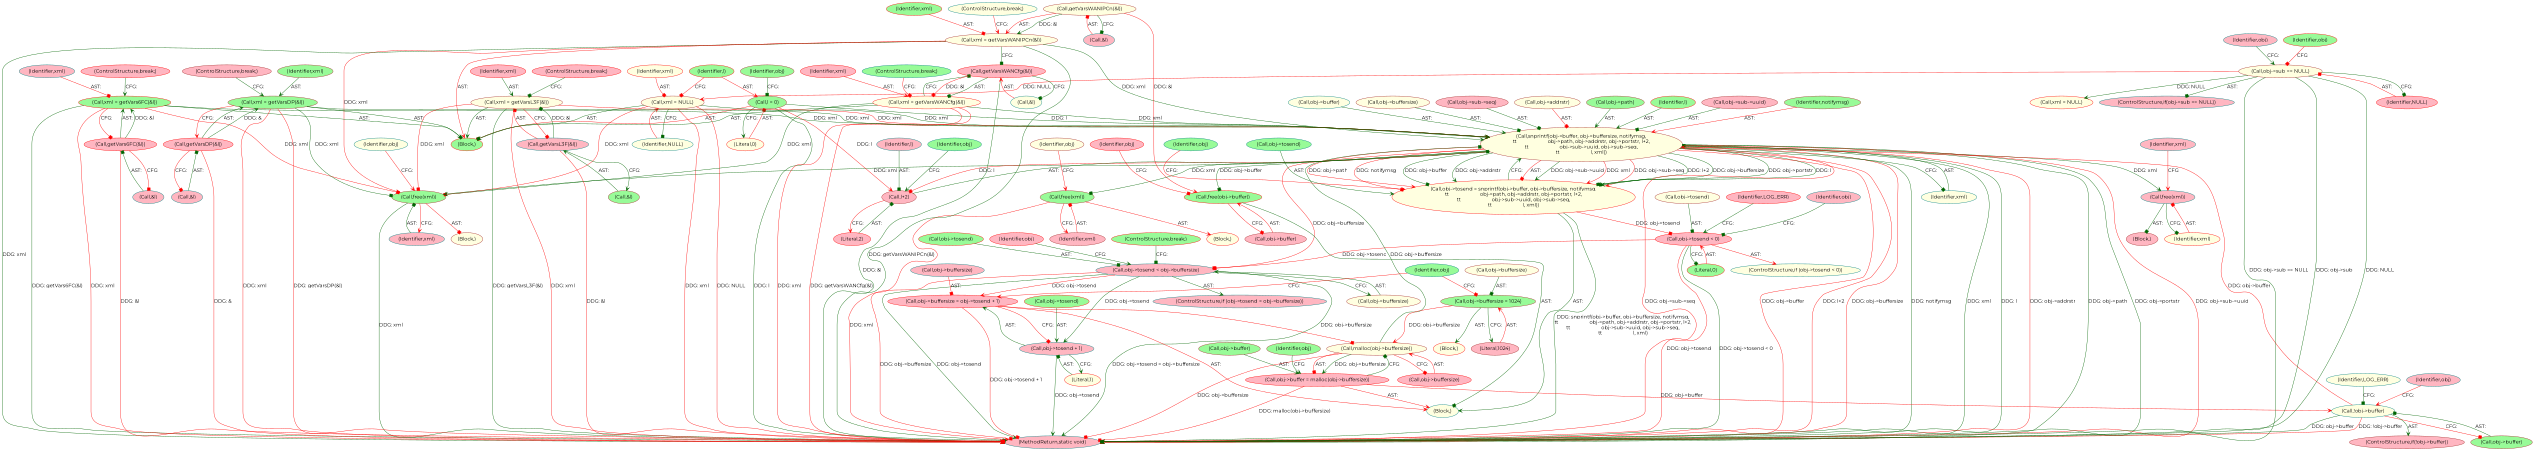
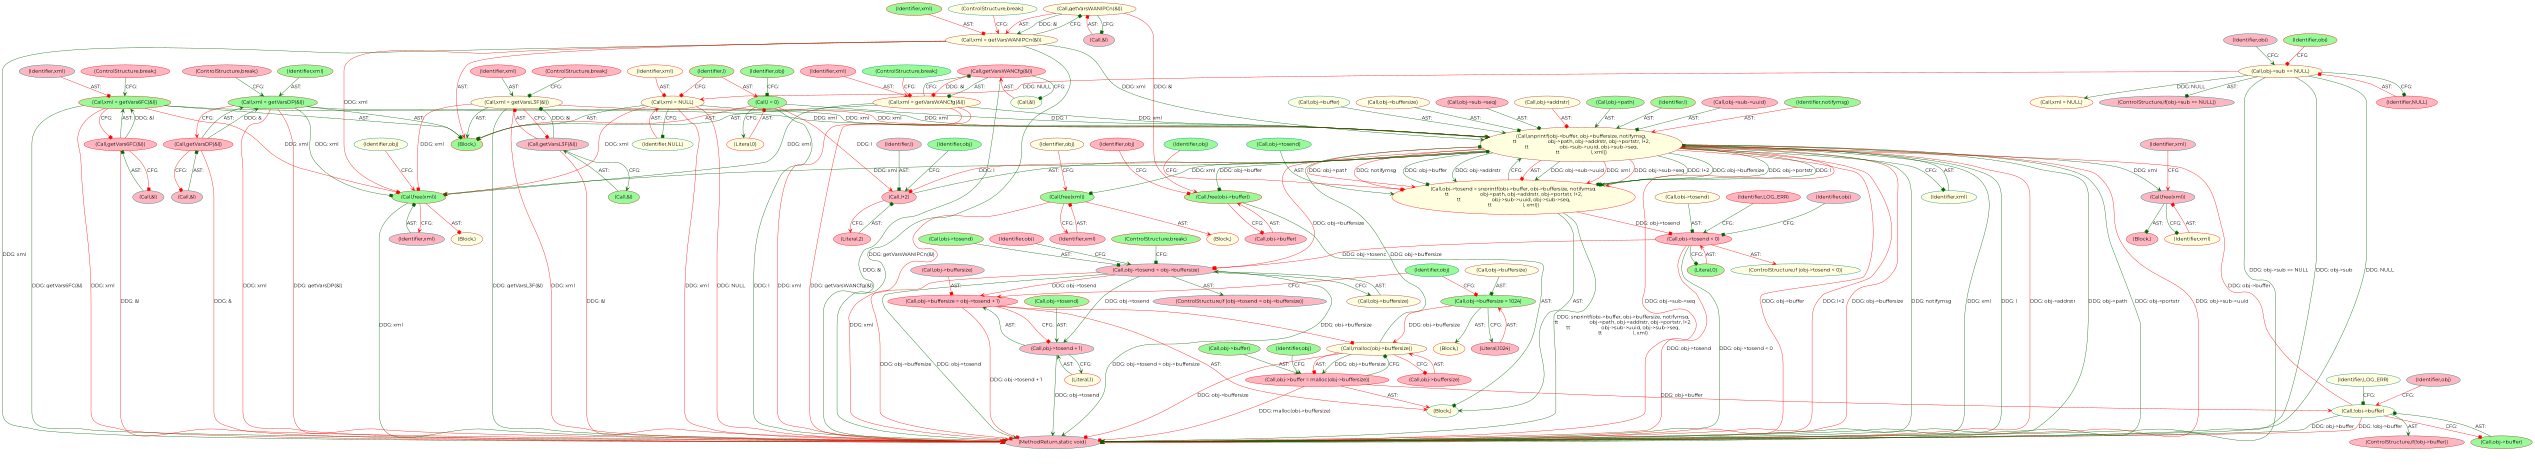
  digraph {
    fontname=Montserrat
    node [color=brown fillcolor=lightpink fontname=Montserrat style=filled]
    edge [arrowhead=vee color=darkgreen fontname=Montserrat]
    n1 [fillcolor=lightyellow label="(Call,snprintf(obj->buffer, obj->buffersize, notifymsg,\n\t\t                       obj->path, obj->addrstr, obj->portstr, l+2,\n\t\t                       obj->sub->uuid, obj->sub->seq,\n\t\t                       l, xml))"]
    n2 [color=teal label="(Call,obj->tosend < obj->buffersize)"]
    n3 [color=red fillcolor=lightyellow label="(Call,obj->tosend = snprintf(obj->buffer, obj->buffersize, notifymsg,\n\t\t                       obj->path, obj->addrstr, obj->portstr, l+2,\n\t\t                       obj->sub->uuid, obj->sub->seq,\n\t\t                       l, xml))"]
    n4 [fillcolor=palegreen label="(Call,free(xml))"]
    n5 [label="(Call,l+2)"]
    n6 [fillcolor=palegreen label="(Call,free(xml))"]
    n7 [color=red fillcolor=palegreen label="(Call,free(obj->buffer))"]
    n8 [color=teal label="(Call,free(xml))"]
    n9 [color=teal label="(MethodReturn,static void)"]
    n10 [color=teal fillcolor=lightyellow label="(Identifier,xml)"]
    n11 [color=red label="(Call,obj->buffersize = obj->tosend + 1)"]
    n12 [color=teal label="(Call,obj->tosend + 1)"]
    n13 [fillcolor=lightyellow label="(Call,obj->buffersize)"]
    n14 [color=teal label="(ControlStructure,if (obj->tosend < obj->buffersize))"]
    n15 [color=teal fillcolor=lightyellow label="(Block,)"]
    n16 [color=red label="(Call,obj->tosend < 0)"]
    n17 [color=teal label="(Identifier,xml)"]
    n18 [fillcolor=lightyellow label="(Block,)"]
    n19 [color=red label="(Literal,2)"]
    n20 [color=red fillcolor=lightyellow label="(Block,)"]
    n21 [label="(Identifier,xml)"]
    n22 [label="(Call,obj->buffer)"]
    n23 [color=red fillcolor=lightyellow label="(Identifier,xml)"]
    n24 [label="(Block,)"]
    n25 [color=teal fillcolor=lightyellow label="(Call,!obj->buffer)"]
    n26 [fillcolor=palegreen label="(Call,obj->buffer)"]
    n27 [label="(ControlStructure,if(!obj->buffer))"]
    n28 [color=red label="(Call,obj->buffer = malloc(obj->buffersize))"]
    n29 [fillcolor=lightyellow label="(Call,malloc(obj->buffersize))"]
    n30 [color=red label="(Call,obj->buffersize)"]
    n31 [color=red fillcolor=lightyellow label="(Literal,1)"]
    n32 [color=red fillcolor=palegreen label="(Literal,0)"]
    n33 [color=teal fillcolor=lightyellow label="(ControlStructure,if (obj->tosend < 0))"]
    n34 [fillcolor=palegreen label="(Call,l = 0)"]
    n35 [color=red fillcolor=lightyellow label="(Literal,0)"]
    n36 [color=red fillcolor=palegreen label="(Block,)"]
    n37 [fillcolor=lightyellow label="(Call,xml = NULL)"]
    n38 [color=teal fillcolor=lightyellow label="(Identifier,NULL)"]
    n39 [fillcolor=lightyellow label="(Call,obj->sub == NULL)"]
    n40 [color=red fillcolor=lightyellow label="(Call,xml = NULL)"]
    n41 [color=teal label="(ControlStructure,if(obj->sub == NULL))"]
    n42 [color=red label="(Identifier,NULL)"]
    n43 [fillcolor=lightyellow label="(Call,xml = getVarsWANIPCn(&l))"]
    n44 [fillcolor=lightyellow label="(Call,getVarsWANIPCn(&l))"]
    n45 [color=teal label="(Call,&l)"]
    n46 [color=red fillcolor=lightyellow label="(Call,xml = getVarsWANCfg(&l))"]
    n47 [color=red label="(Call,getVarsWANCfg(&l))"]
    n48 [color=teal fillcolor=lightyellow label="(Call,&l)"]
    n49 [color=red fillcolor=palegreen label="(Call,xml = getVars6FC(&l))"]
    n50 [color=red label="(Call,getVars6FC(&l))"]
    n51 [color=teal label="(Call,&l)"]
    n52 [fillcolor=lightyellow label="(Call,xml = getVarsL3F(&l))"]
    n53 [color=teal label="(Call,getVarsL3F(&l))"]
    n54 [fillcolor=palegreen label="(Call,&l)"]
    n55 [fillcolor=palegreen label="(Call,xml = getVarsDP(&l))"]
    n56 [color=red label="(Call,getVarsDP(&l))"]
    n57 [color=teal label="(Call,&l)"]
    n58 [fillcolor=palegreen label="(Call,obj->buffersize = 1024)"]
    n59 [label="(Literal,1024)"]
    n60 [color=red fillcolor=lightyellow label="(Block,)"]
    n61 [fillcolor=palegreen label="(Identifier,obj)"]
    n62 [fillcolor=palegreen label="(Identifier,xml)"]
    n63 [fillcolor=palegreen label="(Identifier,obj)"]
    n64 [color=teal fillcolor=palegreen label="(Call,obj->tosend)"]
    n65 [color=red label="(Identifier,xml)"]
    n66 [label="(Call,obj->sub->uuid)"]
    n67 [fillcolor=lightyellow label="(Call,obj->tosend)"]
    n68 [color=red fillcolor=palegreen label="(Identifier,xml)"]
    n69 [color=teal fillcolor=palegreen label="(Identifier,obj)"]
    n70 [color=teal label="(Identifier,obj)"]
    n71 [color=red label="(Identifier,LOG_ERR)"]
    n72 [fillcolor=palegreen label="(Identifier,notifymsg)"]
    n73 [color=red fillcolor=palegreen label="(ControlStructure,break;)"]
    n74 [color=red fillcolor=palegreen label="(Identifier,obj)"]
    n75 [color=teal fillcolor=lightyellow label="(Call,obj->buffer)"]
    n76 [color=red label="(ControlStructure,break;)"]
    n77 [fillcolor=lightyellow label="(Call,obj->buffersize)"]
    n78 [fillcolor=palegreen label="(Call,obj->buffer)"]
    n79 [color=red fillcolor=palegreen label="(Call,obj->tosend)"]
    n80 [color=red label="(Identifier,obj)"]
    n81 [label="(ControlStructure,break;)"]
    n82 [color=red label="(Identifier,obj)"]
    n83 [color=teal label="(Call,obj->buffersize)"]
    n84 [color=red fillcolor=lightyellow label="(Identifier,xml)"]
    n85 [color=teal label="(Identifier,xml)"]
    n86 [fillcolor=lightyellow label="(Identifier,obj)"]
    n87 [color=teal label="(Identifier,l)"]
    n88 [color=teal fillcolor=lightyellow label="(ControlStructure,break;)"]
    n89 [color=teal fillcolor=palegreen label="(Identifier,obj)"]
    n90 [color=teal label="(Identifier,obj)"]
    n91 [color=red fillcolor=palegreen label="(Call,obj->tosend)"]
    n92 [color=teal fillcolor=palegreen label="(Identifier,obj)"]
    n93 [color=red label="(Identifier,xml)"]
    n94 [color=teal fillcolor=lightyellow label="(Identifier,LOG_ERR)"]
    n95 [label="(Call,obj->sub->seq)"]
    n96 [color=red label="(ControlStructure,break;)"]
    n97 [fillcolor=lightyellow label="(Call,obj->addrstr)"]
    n98 [color=teal label="(Identifier,obj)"]
    n99 [color=teal fillcolor=lightyellow label="(Identifier,obj)"]
    n100 [fillcolor=palegreen label="(Call,obj->path)"]
    n101 [fillcolor=lightyellow label="(Call,obj->buffersize)"]
    n102 [color=red fillcolor=palegreen label="(Identifier,l)"]
    n103 [color=red fillcolor=palegreen label="(Identifier,l)"]
    n104 [color=teal fillcolor=palegreen label="(ControlStructure,break;)"]
    n105 [color=teal label="(Identifier,xml)"]
    n1 -> n2 [arrowhead=box color=red label="DDG: obj->buffersize"]
    n1 -> n3 [arrowhead=box color=red label="AST: "]
    n1 -> n3 [label="DDG: obj->sub->uuid"]
    n1 -> n3 [color=red label="DDG: xml"]
    n1 -> n3 [color=red label="DDG: obj->sub->seq"]
    n1 -> n3 [label="DDG: l+2"]
    n1 -> n3 [arrowhead=box label="DDG: obj->buffersize"]
    n1 -> n3 [label="DDG: obj->portstr"]
    n1 -> n3 [arrowhead=box label="DDG: l"]
    n1 -> n3 [color=red label="DDG: obj->path"]
    n1 -> n3 [arrowhead=box color=red label="DDG: notifymsg"]
    n1 -> n3 [arrowhead=box label="DDG: obj->buffer"]
    n1 -> n3 [label="DDG: obj->addrstr"]
    n1 -> n4 [label="DDG: xml"]
    n1 -> n5 [arrowhead=box color=red label="DDG: l"]
    n1 -> n6 [arrowhead=box label="DDG: xml"]
    n1 -> n7 [arrowhead=box label="DDG: obj->buffer"]
    n1 -> n8 [label="DDG: xml"]
    n1 -> n9 [arrowhead=box label="DDG: obj->path"]
    n1 -> n9 [label="DDG: obj->portstr"]
    n1 -> n9 [color=red label="DDG: obj->sub->uuid"]
    n1 -> n9 [arrowhead=box color=red label="DDG: obj->buffersize"]
    n1 -> n9 [arrowhead=box color=red label="DDG: obj->sub->seq"]
    n1 -> n9 [arrowhead=box color=red label="DDG: obj->buffer"]
    n1 -> n9 [color=red label="DDG: l+2"]
    n1 -> n9 [arrowhead=box label="DDG: notifymsg"]
    n1 -> n9 [arrowhead=box label="DDG: xml"]
    n1 -> n9 [arrowhead=box label="DDG: l"]
    n1 -> n9 [arrowhead=box color=red label="DDG: obj->addrstr"]
    n1 -> n10 [arrowhead=box label="CFG: "]
    n2 -> n9 [arrowhead=box color=red label="DDG: obj->buffersize"]
    n2 -> n9 [label="DDG: obj->tosend < obj->buffersize"]
    n2 -> n9 [label="DDG: obj->tosend"]
    n2 -> n11 [color=red label="DDG: obj->tosend"]
    n2 -> n12 [label="DDG: obj->tosend"]
    n2 -> n13 [label="CFG: "]
    n2 -> n14 [label="AST: "]
    n3 -> n1 [label="CFG: "]
    n3 -> n9 [label="DDG: snprintf(obj->buffer, obj->buffersize, notifymsg,\n\t\t                       obj->path, obj->addrstr, obj->portstr, l+2,\n\t\t                       obj->sub->uuid, obj->sub->seq,\n\t\t                       l, xml)"]
    n3 -> n15 [label="AST: "]
    n3 -> n16 [arrowhead=box color=red label="DDG: obj->tosend"]
    n4 -> n9 [label="DDG: xml"]
    n4 -> n17 [color=red label="CFG: "]
    n4 -> n18 [arrowhead=box color=red label="AST: "]
    n5 -> n1 [arrowhead=box label="AST: "]
    n5 -> n19 [color=red label="CFG: "]
    n6 -> n9 [color=red label="DDG: xml"]
    n6 -> n20 [color=red label="AST: "]
    n6 -> n21 [color=red label="CFG: "]
    n7 -> n15 [arrowhead=box label="AST: "]
    n7 -> n22 [arrowhead=box color=red label="CFG: "]
    n8 -> n23 [arrowhead=box label="CFG: "]
    n8 -> n24 [arrowhead=box label="AST: "]
    n10 -> n1 [arrowhead=box label="AST: "]
    n11 -> n9 [arrowhead=box color=red label="DDG: obj->tosend + 1"]
    n11 -> n12 [arrowhead=box color=red label="CFG: "]
    n11 -> n15 [color=red label="AST: "]
    n11 -> n29 [arrowhead=box color=red label="DDG: obj->buffersize"]
    n12 -> n9 [label="DDG: obj->tosend"]
    n12 -> n11 [label="AST: "]
    n12 -> n31 [label="CFG: "]
    n13 -> n2 [label="AST: "]
    n16 -> n2 [arrowhead=box color=red label="DDG: obj->tosend"]
    n16 -> n9 [label="DDG: obj->tosend < 0"]
    n16 -> n9 [arrowhead=box color=red label="DDG: obj->tosend"]
    n16 -> n32 [arrowhead=box label="CFG: "]
    n16 -> n33 [color=red label="AST: "]
    n17 -> n4 [arrowhead=box label="AST: "]
    n19 -> n5 [arrowhead=box label="AST: "]
    n21 -> n6 [arrowhead=box color=red label="AST: "]
    n22 -> n7 [color=red label="AST: "]
    n23 -> n8 [arrowhead=box color=red label="AST: "]
    n25 -> n1 [color=red label="DDG: obj->buffer"]
    n25 -> n9 [label="DDG: obj->buffer"]
    n25 -> n9 [color=red label="DDG: !obj->buffer"]
    n25 -> n26 [arrowhead=box color=red label="CFG: "]
    n25 -> n27 [label="AST: "]
    n26 -> n25 [arrowhead=box label="AST: "]
    n28 -> n9 [arrowhead=box color=red label="DDG: malloc(obj->buffersize)"]
    n28 -> n15 [color=red label="AST: "]
    n28 -> n25 [color=red label="DDG: obj->buffer"]
    n28 -> n29 [arrowhead=box label="CFG: "]
    n29 -> n1 [arrowhead=box label="DDG: obj->buffersize"]
    n29 -> n9 [arrowhead=box color=red label="DDG: obj->buffersize"]
    n29 -> n28 [arrowhead=box color=red label="AST: "]
    n29 -> n28 [label="DDG: obj->buffersize"]
    n29 -> n30 [arrowhead=box color=red label="CFG: "]
    n30 -> n29 [color=red label="AST: "]
-   n31 -> n12 [arrowhead=box label="AST: "]
+   n31 -> n12 [label="AST: "]
    n32 -> n16 [color=red label="AST: "]
    n34 -> n1 [label="DDG: l"]
    n34 -> n5 [color=red label="DDG: l"]
    n34 -> n9 [arrowhead=box label="DDG: l"]
    n34 -> n35 [label="CFG: "]
    n34 -> n36 [arrowhead=box color=red label="AST: "]
    n35 -> n34 [arrowhead=box color=red label="AST: "]
    n37 -> n1 [label="DDG: xml"]
    n37 -> n4 [arrowhead=box color=red label="DDG: xml"]
    n37 -> n9 [arrowhead=box color=red label="DDG: xml"]
    n37 -> n9 [arrowhead=box color=red label="DDG: NULL"]
    n37 -> n36 [label="AST: "]
    n37 -> n38 [arrowhead=box label="CFG: "]
    n38 -> n37 [color=red label="AST: "]
    n39 -> n9 [arrowhead=box label="DDG: obj->sub == NULL"]
    n39 -> n9 [label="DDG: obj->sub"]
    n39 -> n9 [label="DDG: NULL"]
    n39 -> n37 [color=red label="DDG: NULL"]
    n39 -> n40 [label="DDG: NULL"]
    n39 -> n41 [arrowhead=box label="AST: "]
    n39 -> n42 [arrowhead=box label="CFG: "]
    n42 -> n39 [arrowhead=box color=red label="AST: "]
    n43 -> n1 [label="DDG: xml"]
    n43 -> n4 [color=red label="DDG: xml"]
    n43 -> n9 [label="DDG: getVarsWANIPCn(&l)"]
    n43 -> n9 [arrowhead=box label="DDG: xml"]
    n43 -> n36 [color=red label="AST: "]
-   n43 -> n47 [arrowhead=box label="CFG: "]
+   n43 -> n44 [arrowhead=box label="CFG: "]
    n44 -> n7 [color=red label="DDG: &l"]
    n44 -> n43 [color=red label="AST: "]
    n44 -> n43 [label="DDG: &l"]
    n44 -> n45 [arrowhead=box label="CFG: "]
    n45 -> n44 [arrowhead=box color=red label="AST: "]
    n46 -> n1 [label="DDG: xml"]
    n46 -> n4 [label="DDG: xml"]
    n46 -> n9 [arrowhead=box color=red label="DDG: getVarsWANCfg(&l)"]
    n46 -> n9 [color=red label="DDG: xml"]
    n46 -> n36 [arrowhead=box label="AST: "]
    n46 -> n47 [arrowhead=box label="CFG: "]
    n47 -> n9 [arrowhead=box label="DDG: &l"]
    n47 -> n46 [arrowhead=box label="AST: "]
    n47 -> n46 [arrowhead=box color=red label="DDG: &l"]
    n47 -> n48 [arrowhead=box label="CFG: "]
    n48 -> n47 [color=red label="AST: "]
    n49 -> n1 [label="DDG: xml"]
    n49 -> n4 [arrowhead=box color=red label="DDG: xml"]
    n49 -> n9 [arrowhead=box label="DDG: getVars6FC(&l)"]
    n49 -> n9 [arrowhead=box color=red label="DDG: xml"]
    n49 -> n36 [arrowhead=box label="AST: "]
    n49 -> n50 [arrowhead=box color=red label="CFG: "]
    n50 -> n9 [color=red label="DDG: &l"]
    n50 -> n49 [label="AST: "]
    n50 -> n49 [label="DDG: &l"]
    n50 -> n51 [arrowhead=box color=red label="CFG: "]
    n51 -> n50 [arrowhead=box label="AST: "]
    n52 -> n1 [color=red label="DDG: xml"]
    n52 -> n4 [arrowhead=box color=red label="DDG: xml"]
    n52 -> n9 [label="DDG: getVarsL3F(&l)"]
    n52 -> n9 [arrowhead=box color=red label="DDG: xml"]
    n52 -> n36 [label="AST: "]
    n52 -> n53 [arrowhead=box color=red label="CFG: "]
    n53 -> n9 [arrowhead=box color=red label="DDG: &l"]
    n53 -> n52 [arrowhead=box color=red label="AST: "]
    n53 -> n52 [arrowhead=box label="DDG: &l"]
    n53 -> n54 [label="CFG: "]
    n54 -> n53 [label="AST: "]
    n55 -> n1 [label="DDG: xml"]
    n55 -> n4 [arrowhead=box label="DDG: xml"]
    n55 -> n9 [color=red label="DDG: getVarsDP(&l)"]
    n55 -> n9 [color=red label="DDG: xml"]
    n55 -> n36 [label="AST: "]
    n55 -> n56 [color=red label="CFG: "]
    n56 -> n9 [color=red label="DDG: &l"]
    n56 -> n55 [label="AST: "]
    n56 -> n55 [label="DDG: &l"]
    n56 -> n57 [arrowhead=box color=red label="CFG: "]
    n57 -> n56 [arrowhead=box label="AST: "]
    n58 -> n29 [color=red label="DDG: obj->buffersize"]
    n58 -> n59 [label="CFG: "]
    n58 -> n60 [label="AST: "]
    n59 -> n58 [color=red label="AST: "]
    n61 -> n34 [arrowhead=box label="CFG: "]
    n62 -> n55 [label="AST: "]
    n63 -> n28 [label="CFG: "]
    n64 -> n3 [label="AST: "]
    n65 -> n46 [color=red label="AST: "]
    n66 -> n1 [arrowhead=box label="AST: "]
    n67 -> n16 [arrowhead=box label="AST: "]
    n68 -> n43 [arrowhead=box color=red label="AST: "]
    n69 -> n5 [label="CFG: "]
    n70 -> n39 [label="CFG: "]
    n71 -> n16 [label="CFG: "]
    n72 -> n1 [color=red label="AST: "]
    n73 -> n2 [arrowhead=box label="CFG: "]
    n74 -> n39 [arrowhead=box color=red label="CFG: "]
    n75 -> n1 [label="AST: "]
    n76 -> n52 [arrowhead=box label="CFG: "]
    n77 -> n1 [arrowhead=box label="AST: "]
    n78 -> n28 [label="AST: "]
    n79 -> n2 [arrowhead=box label="AST: "]
    n80 -> n2 [label="CFG: "]
    n81 -> n55 [label="CFG: "]
    n82 -> n7 [arrowhead=box color=red label="CFG: "]
    n83 -> n11 [arrowhead=box color=red label="AST: "]
    n84 -> n37 [arrowhead=box color=red label="AST: "]
    n85 -> n49 [arrowhead=box color=red label="AST: "]
    n86 -> n6 [color=red label="CFG: "]
    n87 -> n5 [arrowhead=box label="AST: "]
    n88 -> n43 [color=red label="CFG: "]
    n89 -> n3 [color=red label="CFG: "]
    n90 -> n16 [arrowhead=box label="CFG: "]
    n91 -> n12 [label="AST: "]
    n92 -> n11 [color=red label="CFG: "]
    n92 -> n58 [arrowhead=box color=red label="CFG: "]
    n93 -> n52 [label="AST: "]
    n94 -> n25 [arrowhead=box label="CFG: "]
    n95 -> n1 [arrowhead=box label="AST: "]
    n96 -> n49 [label="CFG: "]
    n97 -> n1 [arrowhead=box color=red label="AST: "]
    n98 -> n25 [color=red label="CFG: "]
    n99 -> n4 [color=red label="CFG: "]
    n100 -> n1 [label="AST: "]
    n101 -> n58 [arrowhead=box label="AST: "]
    n102 -> n1 [label="AST: "]
    n103 -> n34 [color=red label="AST: "]
    n103 -> n37 [arrowhead=box color=red label="CFG: "]
    n104 -> n46 [arrowhead=box color=red label="CFG: "]
    n105 -> n8 [color=red label="CFG: "]
  }
